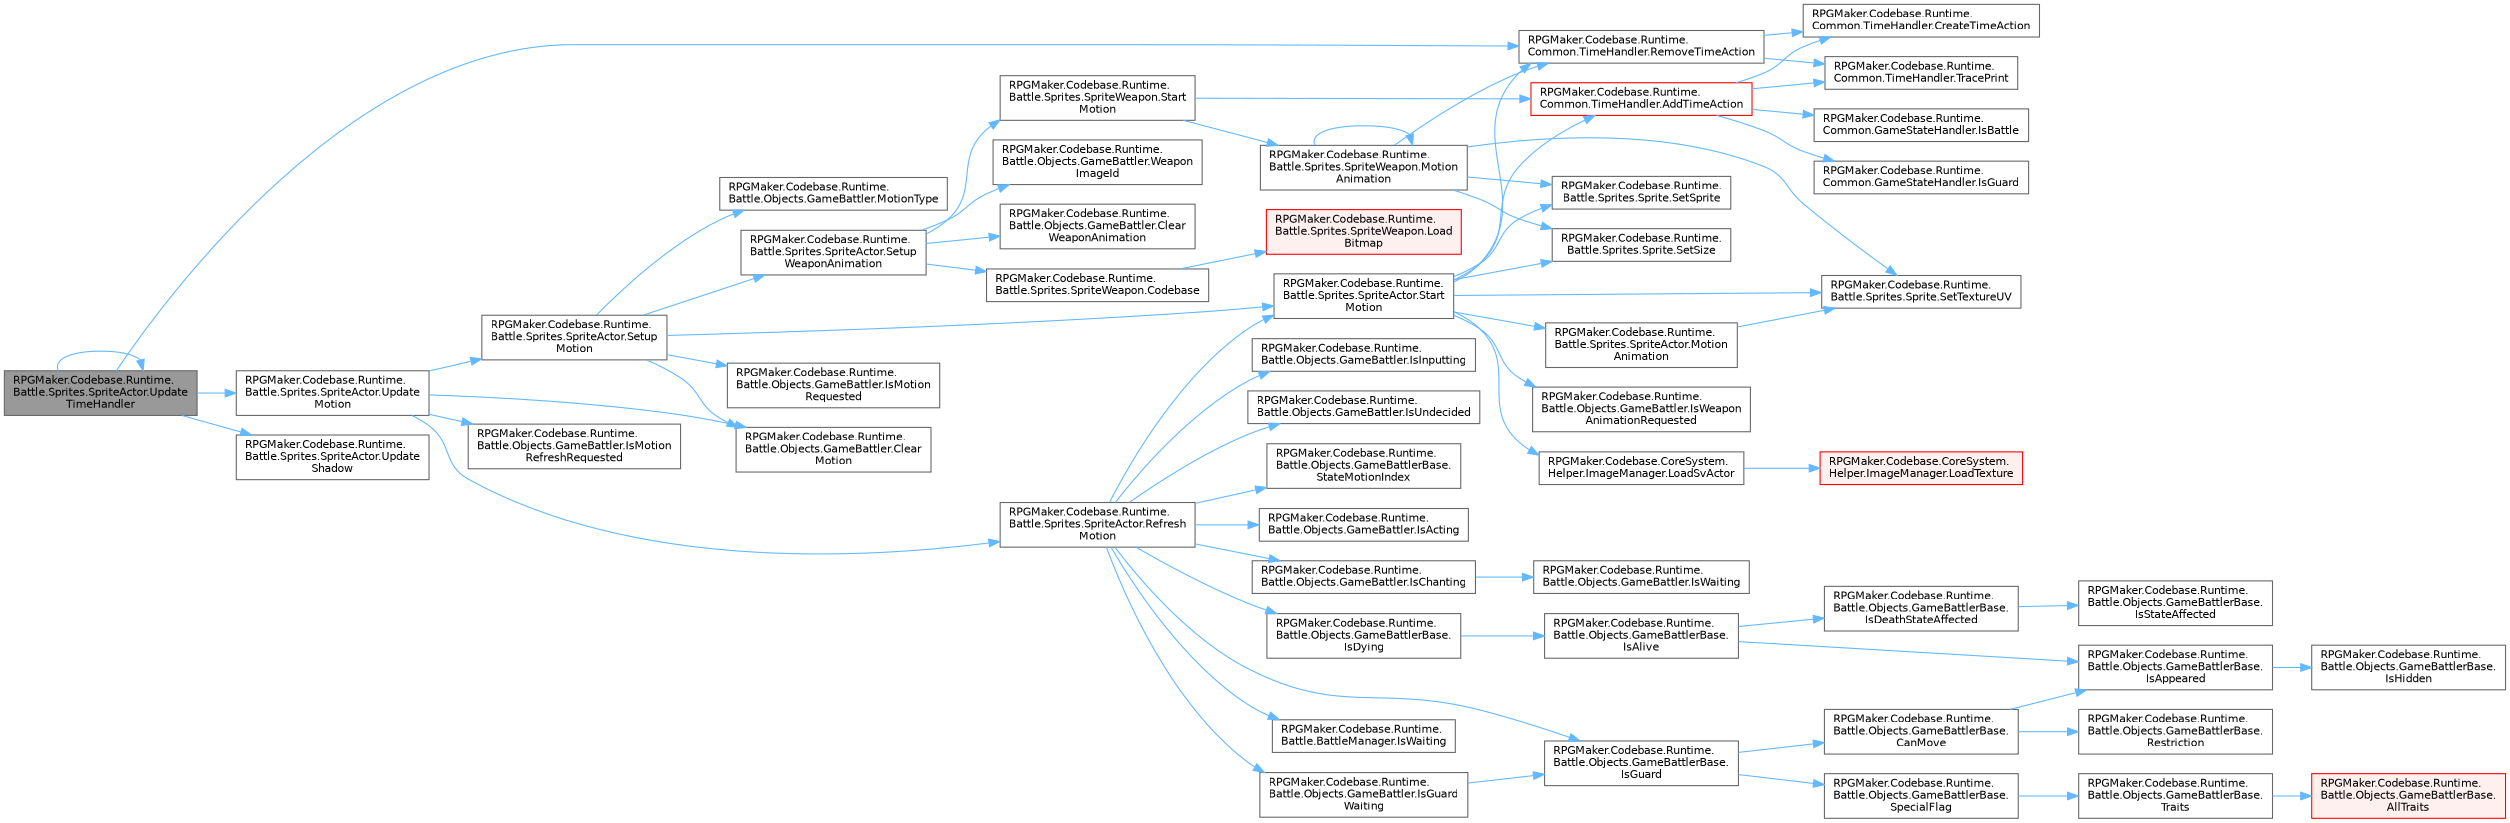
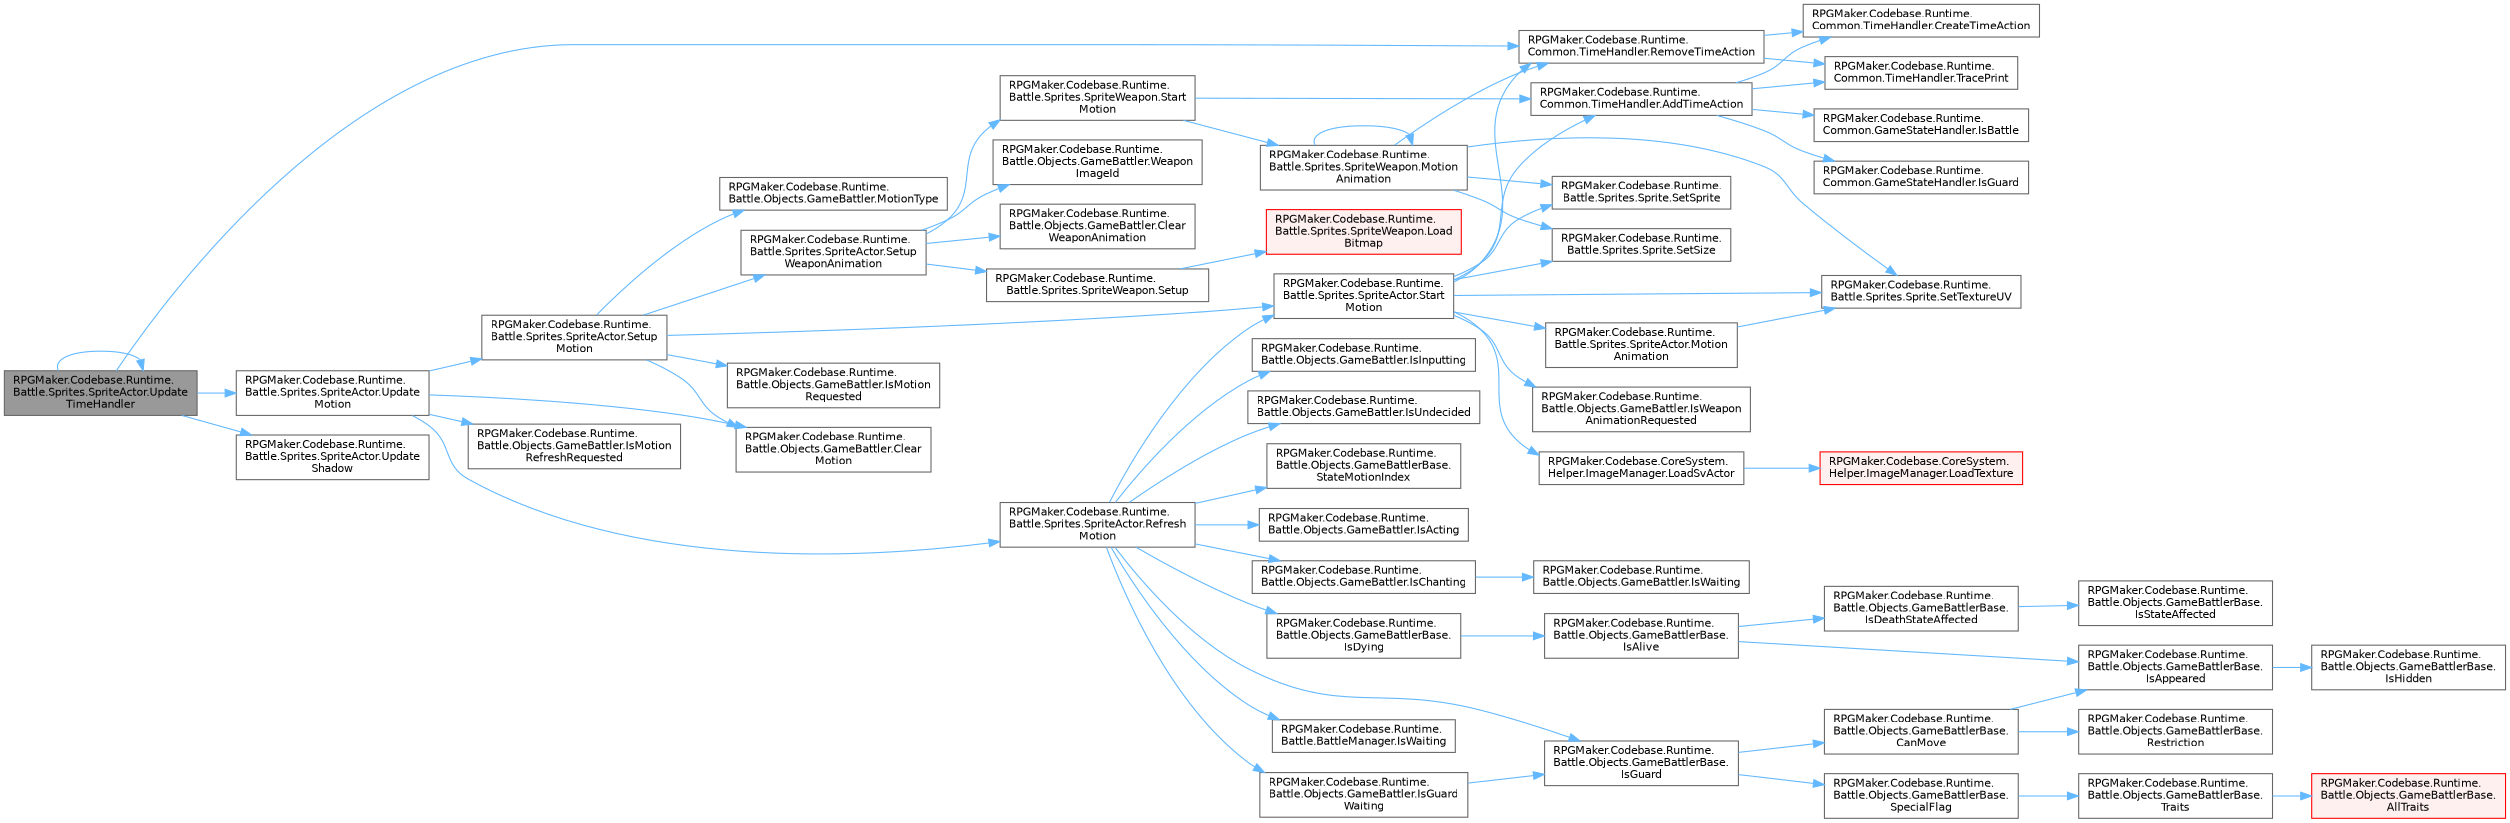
  digraph {
    rankdir=LR
    node [color=grey40 fillcolor=white fontname=Helvetica fontsize=10 shape=box style=filled]
    edge [color=steelblue1 fontname=Helvetica fontsize=10 labelfontname=Helvetica labelfontsize=10 style=solid]
    n1 [color=gray40 fillcolor=grey60 fontcolor=black height=0.2 label="RPGMaker.Codebase.Runtime.\lBattle.Sprites.SpriteActor.Update\lTimeHandler" width=0.4]
    n2 [height=0.2 label="RPGMaker.Codebase.Runtime.\lCommon.TimeHandler.RemoveTimeAction" width=0.4]
    n3 [height=0.2 label="RPGMaker.Codebase.Runtime.\lBattle.Sprites.SpriteActor.Update\lMotion" width=0.4]
    n4 [height=0.2 label="RPGMaker.Codebase.Runtime.\lBattle.Sprites.SpriteActor.Update\lShadow" width=0.4]
    n5 [height=0.2 label="RPGMaker.Codebase.Runtime.\lCommon.TimeHandler.CreateTimeAction" width=0.4]
    n6 [height=0.2 label="RPGMaker.Codebase.Runtime.\lCommon.TimeHandler.TracePrint" width=0.4]
    n7 [height=0.2 label="RPGMaker.Codebase.Runtime.\lBattle.Objects.GameBattler.Clear\lMotion" width=0.4]
    n8 [height=0.2 label="RPGMaker.Codebase.Runtime.\lBattle.Objects.GameBattler.IsMotion\lRefreshRequested" width=0.4]
    n9 [height=0.2 label="RPGMaker.Codebase.Runtime.\lBattle.Sprites.SpriteActor.Refresh\lMotion" width=0.4]
    n10 [height=0.2 label="RPGMaker.Codebase.Runtime.\lBattle.Sprites.SpriteActor.Setup\lMotion" width=0.4]
    n11 [height=0.2 label="RPGMaker.Codebase.Runtime.\lBattle.Objects.GameBattler.IsActing" width=0.4]
    n12 [height=0.2 label="RPGMaker.Codebase.Runtime.\lBattle.Objects.GameBattler.IsChanting" width=0.4]
    n13 [height=0.2 label="RPGMaker.Codebase.Runtime.\lBattle.Objects.GameBattlerBase.\lIsDying" width=0.4]
    n14 [height=0.2 label="RPGMaker.Codebase.Runtime.\lBattle.Objects.GameBattlerBase.\lIsGuard" width=0.4]
    n15 [height=0.2 label="RPGMaker.Codebase.Runtime.\lBattle.Objects.GameBattler.IsGuard\lWaiting" width=0.4]
    n16 [height=0.2 label="RPGMaker.Codebase.Runtime.\lBattle.BattleManager.IsWaiting" width=0.4]
    n17 [height=0.2 label="RPGMaker.Codebase.Runtime.\lBattle.Objects.GameBattler.IsInputting" width=0.4]
    n18 [height=0.2 label="RPGMaker.Codebase.Runtime.\lBattle.Objects.GameBattler.IsUndecided" width=0.4]
    n19 [height=0.2 label="RPGMaker.Codebase.Runtime.\lBattle.Sprites.SpriteActor.Start\lMotion" width=0.4]
    n20 [height=0.2 label="RPGMaker.Codebase.Runtime.\lBattle.Objects.GameBattlerBase.\lStateMotionIndex" width=0.4]
    n21 [height=0.2 label="RPGMaker.Codebase.Runtime.\lBattle.Objects.GameBattler.IsMotion\lRequested" width=0.4]
    n22 [height=0.2 label="RPGMaker.Codebase.Runtime.\lBattle.Objects.GameBattler.MotionType" width=0.4]
    n23 [height=0.2 label="RPGMaker.Codebase.Runtime.\lBattle.Sprites.SpriteActor.Setup\lWeaponAnimation" width=0.4]
    n24 [height=0.2 label="RPGMaker.Codebase.Runtime.\lBattle.Objects.GameBattler.IsWaiting" width=0.4]
    n25 [height=0.2 label="RPGMaker.Codebase.Runtime.\lBattle.Objects.GameBattlerBase.\lIsAlive" width=0.4]
    n26 [height=0.2 label="RPGMaker.Codebase.Runtime.\lBattle.Objects.GameBattlerBase.\lCanMove" width=0.4]
    n27 [height=0.2 label="RPGMaker.Codebase.Runtime.\lBattle.Objects.GameBattlerBase.\lSpecialFlag" width=0.4]
-   n28 [color=red height=0.2 label="RPGMaker.Codebase.Runtime.\lCommon.TimeHandler.AddTimeAction" width=0.4]
+   n28 [height=0.2 label="RPGMaker.Codebase.Runtime.\lCommon.TimeHandler.AddTimeAction" width=0.4]
    n29 [height=0.2 label="RPGMaker.Codebase.Runtime.\lBattle.Objects.GameBattler.IsWeapon\lAnimationRequested" width=0.4]
    n30 [height=0.2 label="RPGMaker.Codebase.CoreSystem.\lHelper.ImageManager.LoadSvActor" width=0.4]
    n31 [height=0.2 label="RPGMaker.Codebase.Runtime.\lBattle.Sprites.SpriteActor.Motion\lAnimation" width=0.4]
    n32 [height=0.2 label="RPGMaker.Codebase.Runtime.\lBattle.Sprites.Sprite.SetTextureUV" width=0.4]
    n33 [height=0.2 label="RPGMaker.Codebase.Runtime.\lBattle.Sprites.Sprite.SetSize" width=0.4]
    n34 [height=0.2 label="RPGMaker.Codebase.Runtime.\lBattle.Sprites.Sprite.SetSprite" width=0.4]
    n35 [height=0.2 label="RPGMaker.Codebase.Runtime.\lBattle.Objects.GameBattlerBase.\lIsAppeared" width=0.4]
    n36 [height=0.2 label="RPGMaker.Codebase.Runtime.\lBattle.Objects.GameBattlerBase.\lIsDeathStateAffected" width=0.4]
    n37 [height=0.2 label="RPGMaker.Codebase.Runtime.\lBattle.Objects.GameBattlerBase.\lIsHidden" width=0.4]
    n38 [height=0.2 label="RPGMaker.Codebase.Runtime.\lBattle.Objects.GameBattlerBase.\lIsStateAffected" width=0.4]
    n39 [height=0.2 label="RPGMaker.Codebase.Runtime.\lBattle.Objects.GameBattlerBase.\lRestriction" width=0.4]
    n40 [height=0.2 label="RPGMaker.Codebase.Runtime.\lBattle.Objects.GameBattlerBase.\lTraits" width=0.4]
    n41 [color=red fillcolor="#FFF0F0" height=0.2 label="RPGMaker.Codebase.Runtime.\lBattle.Objects.GameBattlerBase.\lAllTraits" width=0.4]
    n42 [height=0.2 label="RPGMaker.Codebase.Runtime.\lCommon.GameStateHandler.IsBattle" width=0.4]
    n43 [height=0.2 label="RPGMaker.Codebase.Runtime.\lCommon.GameStateHandler.IsGuard" width=0.4]
    n44 [color=red fillcolor="#FFF0F0" height=0.2 label="RPGMaker.Codebase.CoreSystem.\lHelper.ImageManager.LoadTexture" width=0.4]
    n45 [height=0.2 label="RPGMaker.Codebase.Runtime.\lBattle.Objects.GameBattler.Clear\lWeaponAnimation" width=0.4]
-   n46 [height=0.2 label="RPGMaker.Codebase.Runtime.\lBattle.Sprites.SpriteWeapon.Codebase" width=0.4]
+   n46 [height=0.2 label="RPGMaker.Codebase.Runtime.\lBattle.Sprites.SpriteWeapon.Setup" width=0.4]
    n47 [height=0.2 label="RPGMaker.Codebase.Runtime.\lBattle.Sprites.SpriteWeapon.Start\lMotion" width=0.4]
    n48 [height=0.2 label="RPGMaker.Codebase.Runtime.\lBattle.Objects.GameBattler.Weapon\lImageId" width=0.4]
    n49 [color=red fillcolor="#FFF0F0" height=0.2 label="RPGMaker.Codebase.Runtime.\lBattle.Sprites.SpriteWeapon.Load\lBitmap" width=0.4]
    n50 [height=0.2 label="RPGMaker.Codebase.Runtime.\lBattle.Sprites.SpriteWeapon.Motion\lAnimation" width=0.4]
    n1 -> n1
    n1 -> n2
    n1 -> n3
    n1 -> n4
    n2 -> n5
    n2 -> n6
    n3 -> n7
    n3 -> n8
    n3 -> n9
    n3 -> n10
    n9 -> n11
    n9 -> n12
    n9 -> n13
    n9 -> n14
    n9 -> n15
    n9 -> n16
    n9 -> n17
    n9 -> n18
    n9 -> n19
    n9 -> n20
    n10 -> n7
    n10 -> n19
    n10 -> n21
    n10 -> n22
    n10 -> n23
    n12 -> n24
    n13 -> n25
    n14 -> n26
    n14 -> n27
    n15 -> n14
    n19 -> n2
    n19 -> n28
    n19 -> n29
    n19 -> n30
    n19 -> n31
    n19 -> n32
    n19 -> n33
    n19 -> n34
    n23 -> n45
    n23 -> n46
    n23 -> n47
    n23 -> n48
    n25 -> n35
    n25 -> n36
    n26 -> n35
    n26 -> n39
    n27 -> n40
    n28 -> n5
    n28 -> n6
    n28 -> n42
    n28 -> n43
    n30 -> n44
    n31 -> n32
    n35 -> n37
    n36 -> n38
    n40 -> n41
    n46 -> n49
    n47 -> n28
    n47 -> n50
    n50 -> n2
    n50 -> n32
    n50 -> n33
    n50 -> n34
    n50 -> n50
  }
